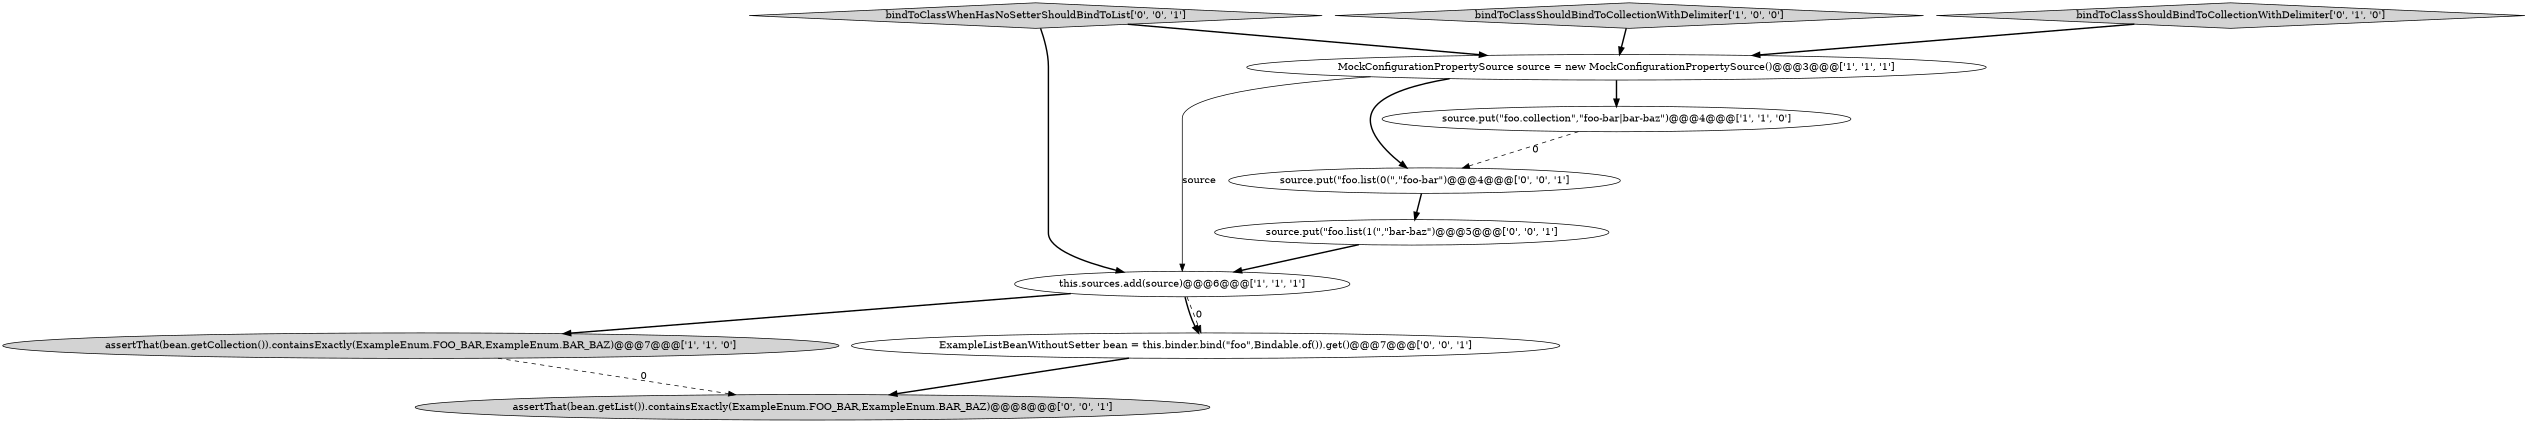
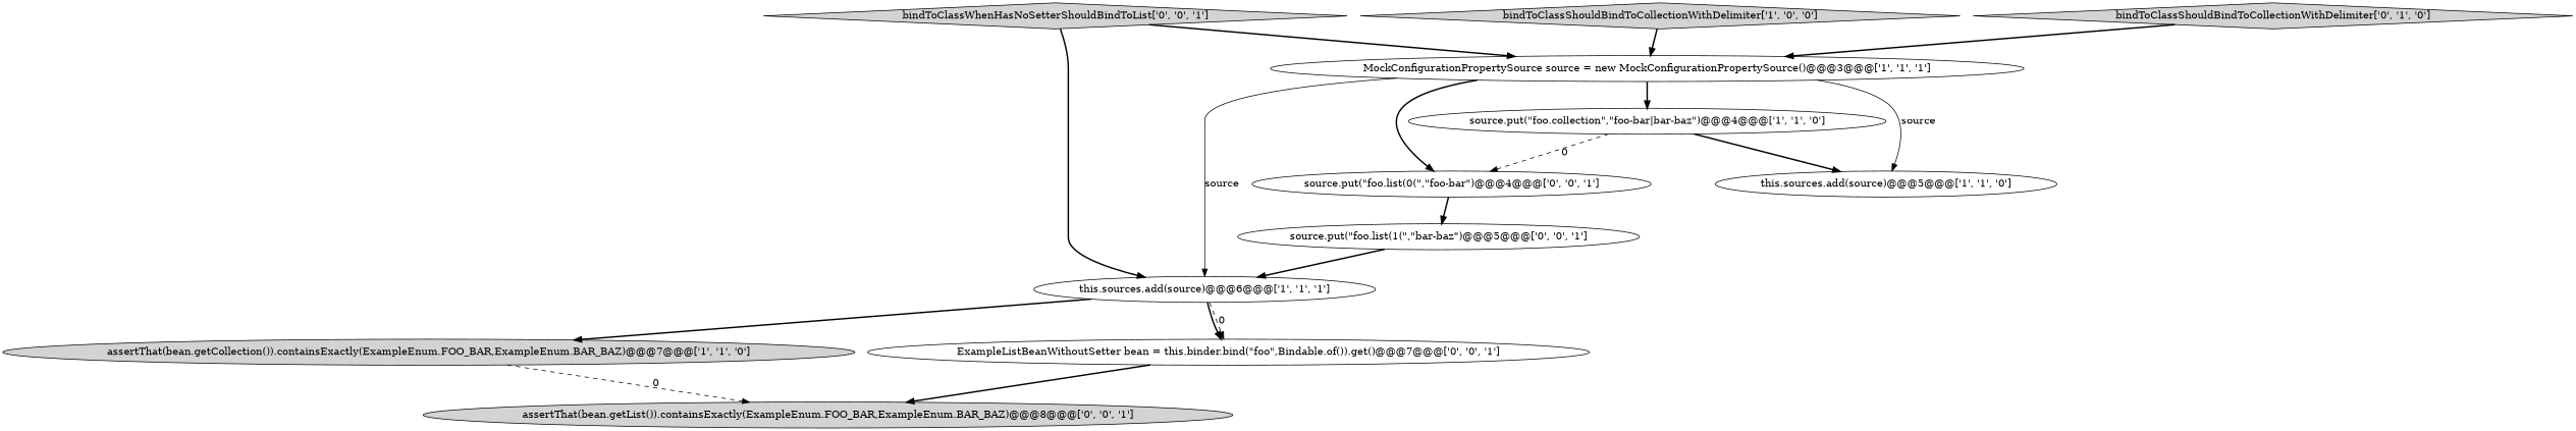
  digraph {
    node [fillcolor=white shape=ellipse style=filled]
    edge [style=bold]
    n1 [label="source.put(\"foo.collection\",\"foo-bar|bar-baz\")@@@4@@@['1', '1', '0']"]
+   n2 [label="this.sources.add(source)@@@5@@@['1', '1', '0']"]
    n3 [label="source.put(\"foo.list(0(\",\"foo-bar\")@@@4@@@['0', '0', '1']"]
    n4 [label="source.put(\"foo.list(1(\",\"bar-baz\")@@@5@@@['0', '0', '1']"]
    n5 [fillcolor=lightgray label="bindToClassWhenHasNoSetterShouldBindToList['0', '0', '1']" shape=diamond]
    n6 [label="MockConfigurationPropertySource source = new MockConfigurationPropertySource()@@@3@@@['1', '1', '1']"]
    n7 [label="this.sources.add(source)@@@6@@@['1', '1', '1']"]
    n8 [fillcolor=lightgray label="assertThat(bean.getCollection()).containsExactly(ExampleEnum.FOO_BAR,ExampleEnum.BAR_BAZ)@@@7@@@['1', '1', '0']"]
    n9 [fillcolor=lightgray label="assertThat(bean.getList()).containsExactly(ExampleEnum.FOO_BAR,ExampleEnum.BAR_BAZ)@@@8@@@['0', '0', '1']"]
    n10 [label="ExampleListBeanWithoutSetter bean = this.binder.bind(\"foo\",Bindable.of()).get()@@@7@@@['0', '0', '1']"]
    n11 [fillcolor=lightgray label="bindToClassShouldBindToCollectionWithDelimiter['1', '0', '0']" shape=diamond]
    n12 [fillcolor=lightgray label="bindToClassShouldBindToCollectionWithDelimiter['0', '1', '0']" shape=diamond]
+   n1 -> n2
    n1 -> n3 [label=0 style=dashed]
    n3 -> n4
    n4 -> n7
    n5 -> n6
    n5 -> n7
    n6 -> n1
+   n6 -> n2 [label=source style=solid]
    n6 -> n3
    n6 -> n7 [label=source style=solid]
    n7 -> n8
    n7 -> n10
    n7 -> n10 [label=0 style=dashed]
    n8 -> n9 [label=0 style=dashed]
    n10 -> n9
    n11 -> n6
    n12 -> n6
  }
